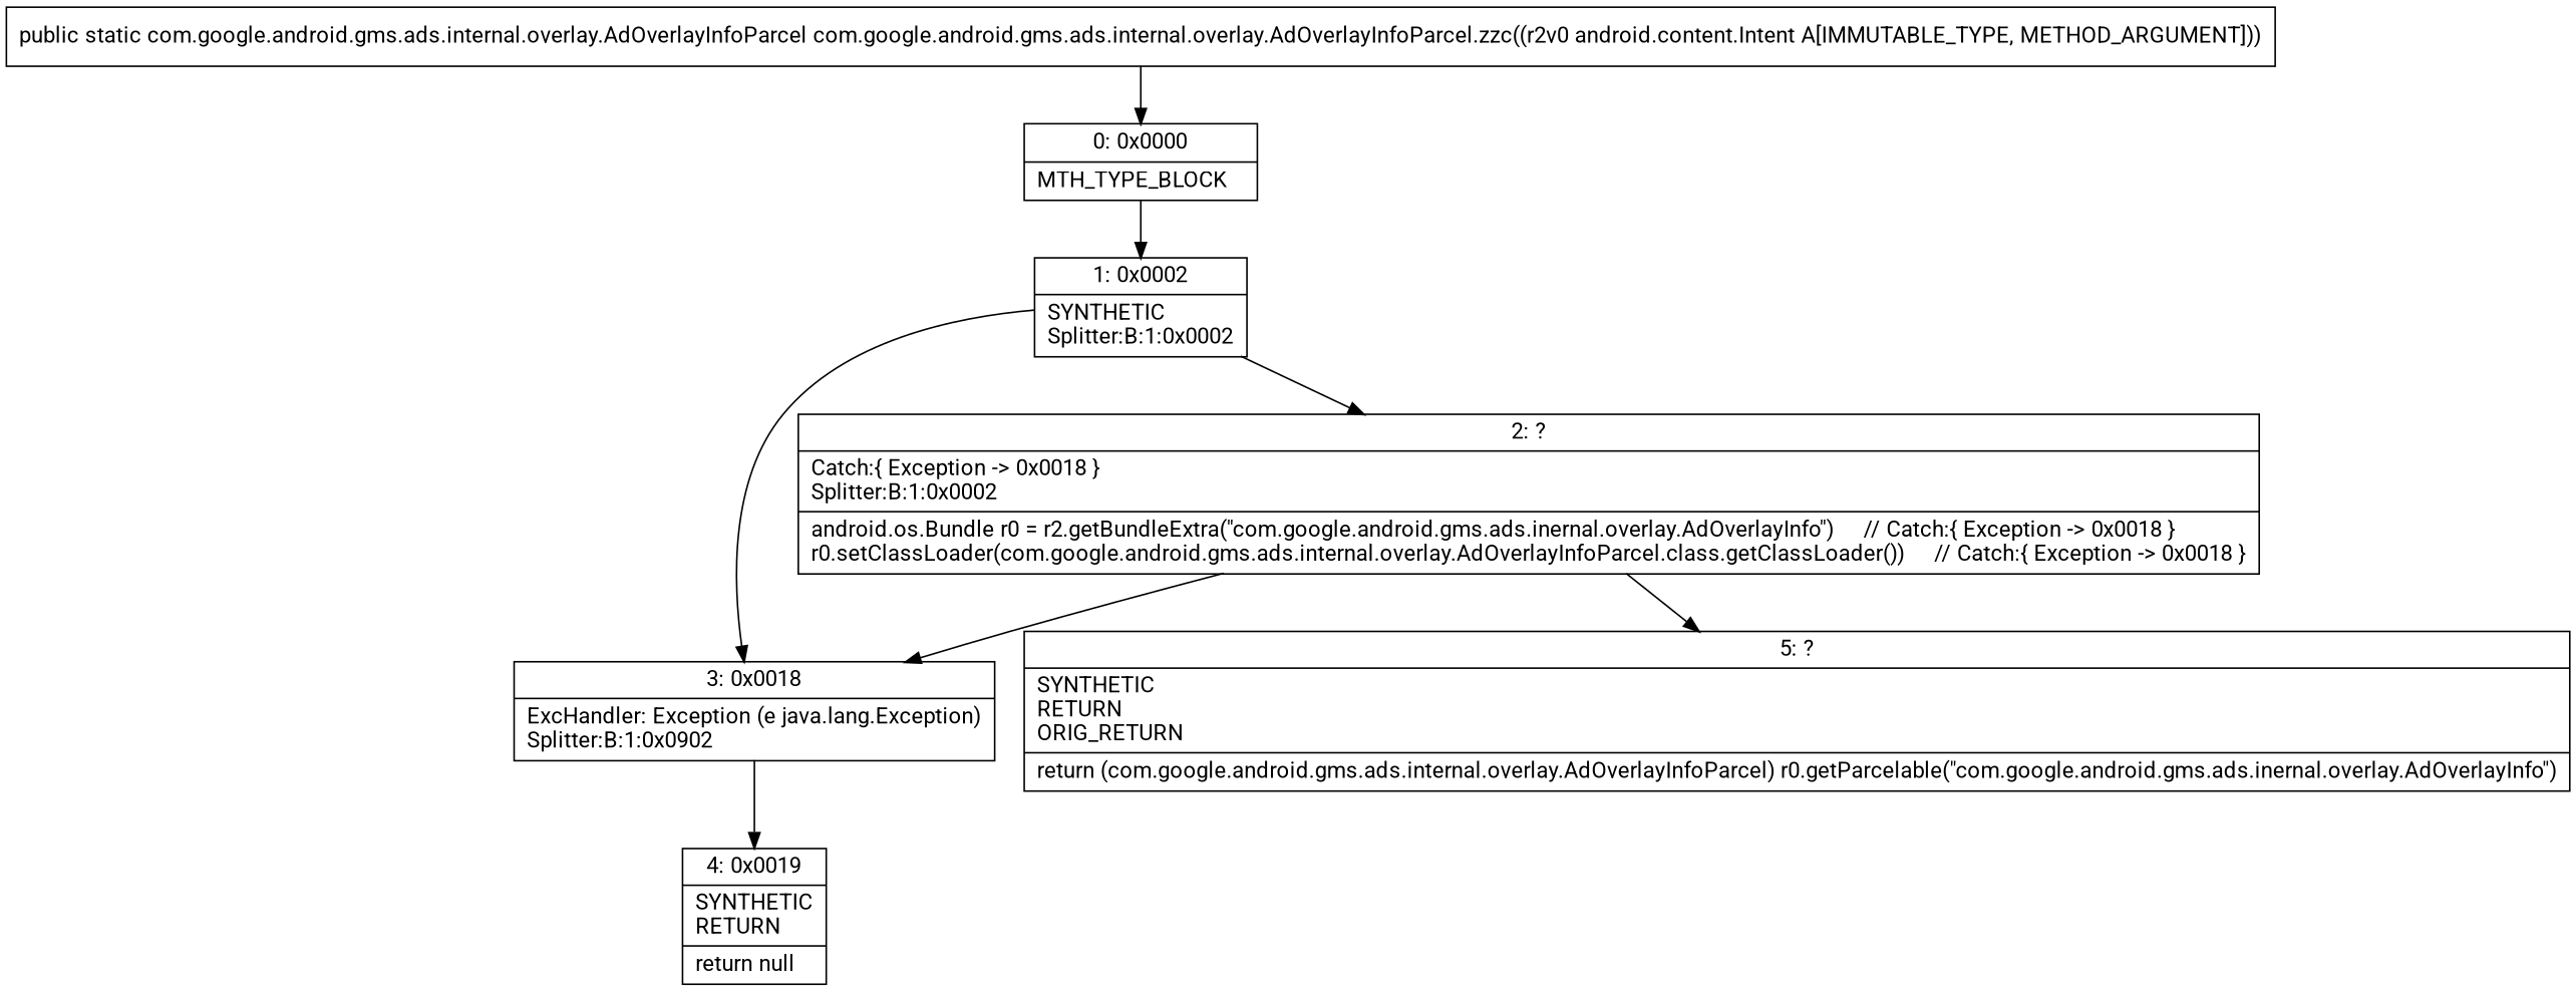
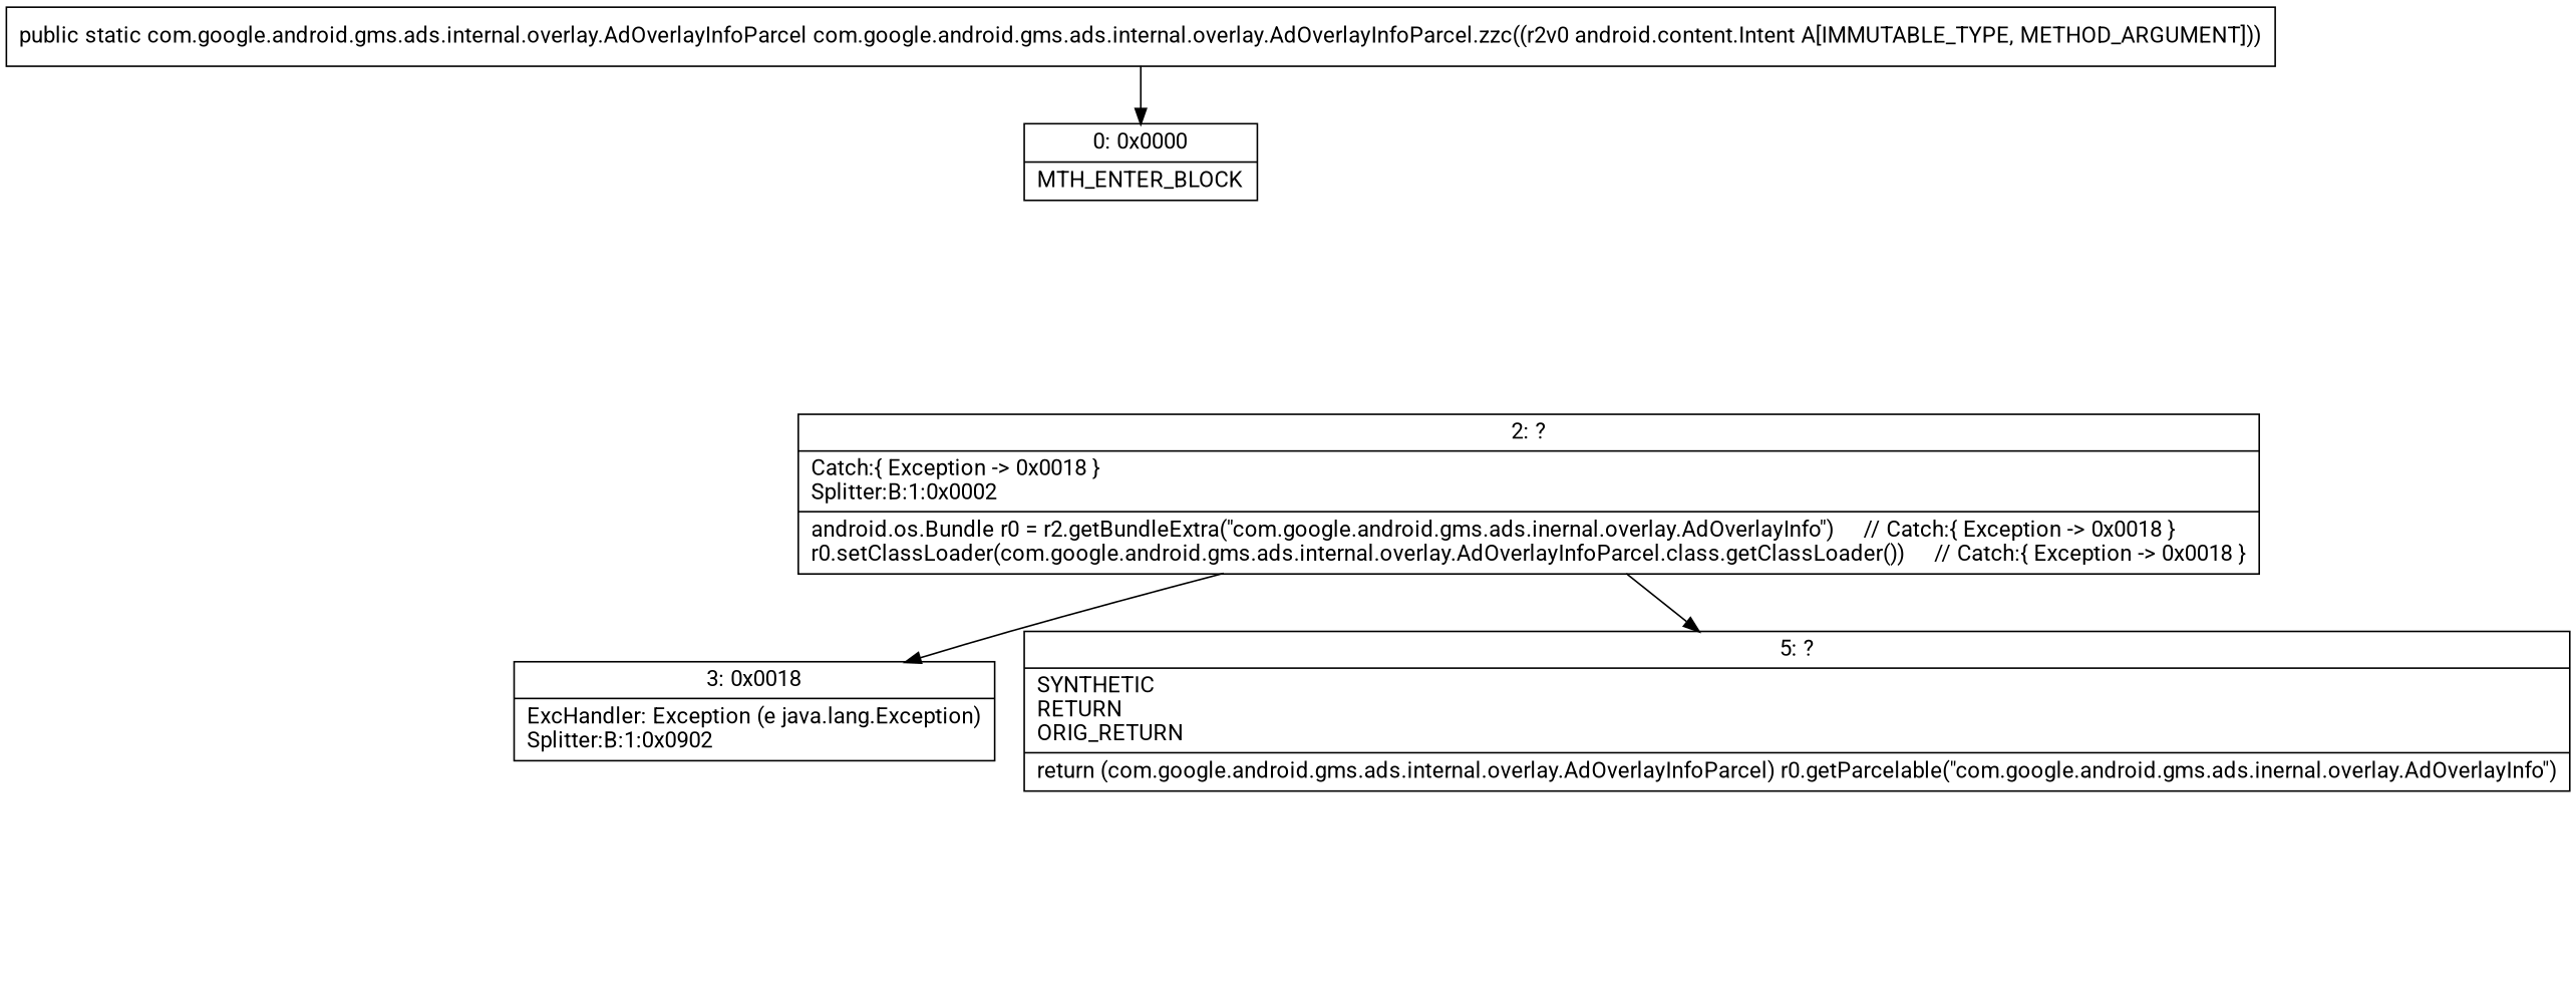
  digraph {
    fontname=Roboto
    node [fontname=Roboto shape=record]
    edge [fontname=Roboto]
-   n1 [label="{0\:\ 0x0000|MTH_TYPE_BLOCK\l}"]
-   n2 [label="{1\:\ 0x0002|SYNTHETIC\lSplitter:B:1:0x0002\l}"]
+   n1 [label="{0\:\ 0x0000|MTH_ENTER_BLOCK\l}"]
    n3 [label="{2\:\ ?|Catch:\{ Exception \-\> 0x0018 \}\lSplitter:B:1:0x0002\l|android.os.Bundle r0 = r2.getBundleExtra(\"com.google.android.gms.ads.inernal.overlay.AdOverlayInfo\")     \/\/ Catch:\{ Exception \-\> 0x0018 \}\lr0.setClassLoader(com.google.android.gms.ads.internal.overlay.AdOverlayInfoParcel.class.getClassLoader())     \/\/ Catch:\{ Exception \-\> 0x0018 \}\l}"]
    n4 [label="{3\:\ 0x0018|ExcHandler: Exception (e java.lang.Exception)\lSplitter:B:1:0x0902\l}"]
    n5 [label="{5\:\ ?|SYNTHETIC\lRETURN\lORIG_RETURN\l|return (com.google.android.gms.ads.internal.overlay.AdOverlayInfoParcel) r0.getParcelable(\"com.google.android.gms.ads.inernal.overlay.AdOverlayInfo\")\l}"]
-   n6 [label="{4\:\ 0x0019|SYNTHETIC\lRETURN\l|return null\l}"]
    n7 [label="{public static com.google.android.gms.ads.internal.overlay.AdOverlayInfoParcel com.google.android.gms.ads.internal.overlay.AdOverlayInfoParcel.zzc((r2v0 android.content.Intent A[IMMUTABLE_TYPE, METHOD_ARGUMENT])) }"]
-   n1 -> n2
-   n2 -> n3
-   n2 -> n4
    n3 -> n4
    n3 -> n5
-   n4 -> n6
    n7 -> n1
  }
